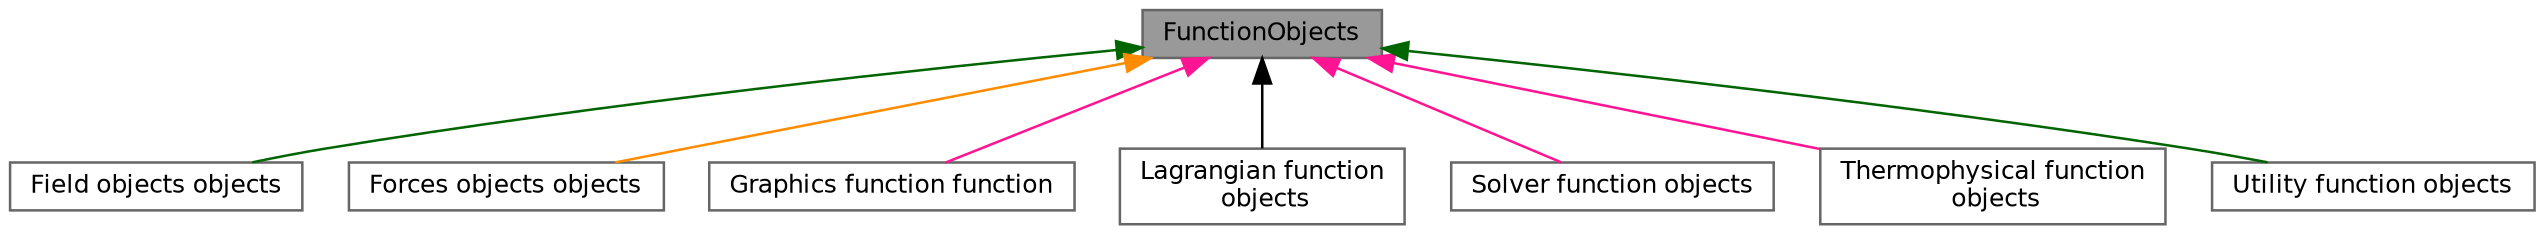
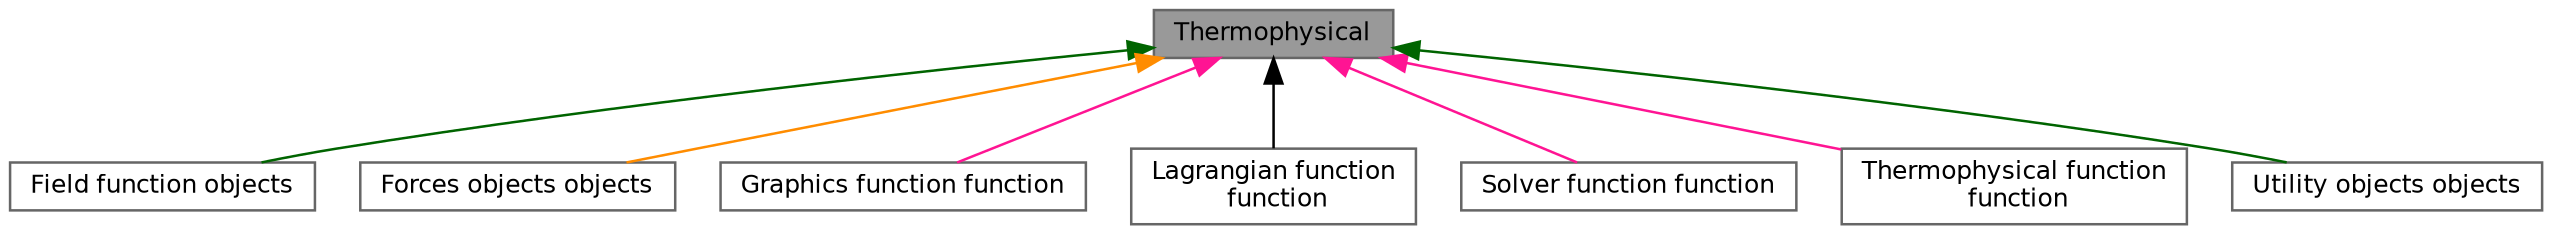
  digraph {
    rankdir=TB
    node [color=grey40 fillcolor=white fontname=Helvetica fontsize=10 shape=box style=filled]
    edge [color=deeppink dir=back fontname=Helvetica fontsize=10 labelfontname=Helvetica labelfontsize=10 shape=plaintext style=solid]
-   n1 [height=0.2 label="Field objects objects" width=0.4]
+   n1 [height=0.2 label="Field function objects" width=0.4]
    n2 [height=0.2 label="Forces objects objects" width=0.4]
-   n3 [color=gray40 fillcolor=grey60 fontcolor=black height=0.2 label=FunctionObjects width=0.4]
+   n3 [color=gray40 fillcolor=grey60 fontcolor=black height=0.2 label=Thermophysical width=0.4]
    n4 [height=0.2 label="Graphics function function" width=0.4]
-   n5 [height=0.2 label="Lagrangian function\l objects" width=0.4]
-   n6 [height=0.2 label="Solver function objects" width=0.4]
-   n7 [height=0.2 label="Thermophysical function\l objects" width=0.4]
-   n8 [height=0.2 label="Utility function objects" width=0.4]
+   n5 [height=0.2 label="Lagrangian function\l function" width=0.4]
+   n6 [height=0.2 label="Solver function function" width=0.4]
+   n7 [height=0.2 label="Thermophysical function\l function" width=0.4]
+   n8 [height=0.2 label="Utility objects objects" width=0.4]
    n3 -> n1 [color=darkgreen]
    n3 -> n2 [color=darkorange]
    n3 -> n4
    n3 -> n5 [color=black]
    n3 -> n6
    n3 -> n7
    n3 -> n8 [color=darkgreen]
  }
